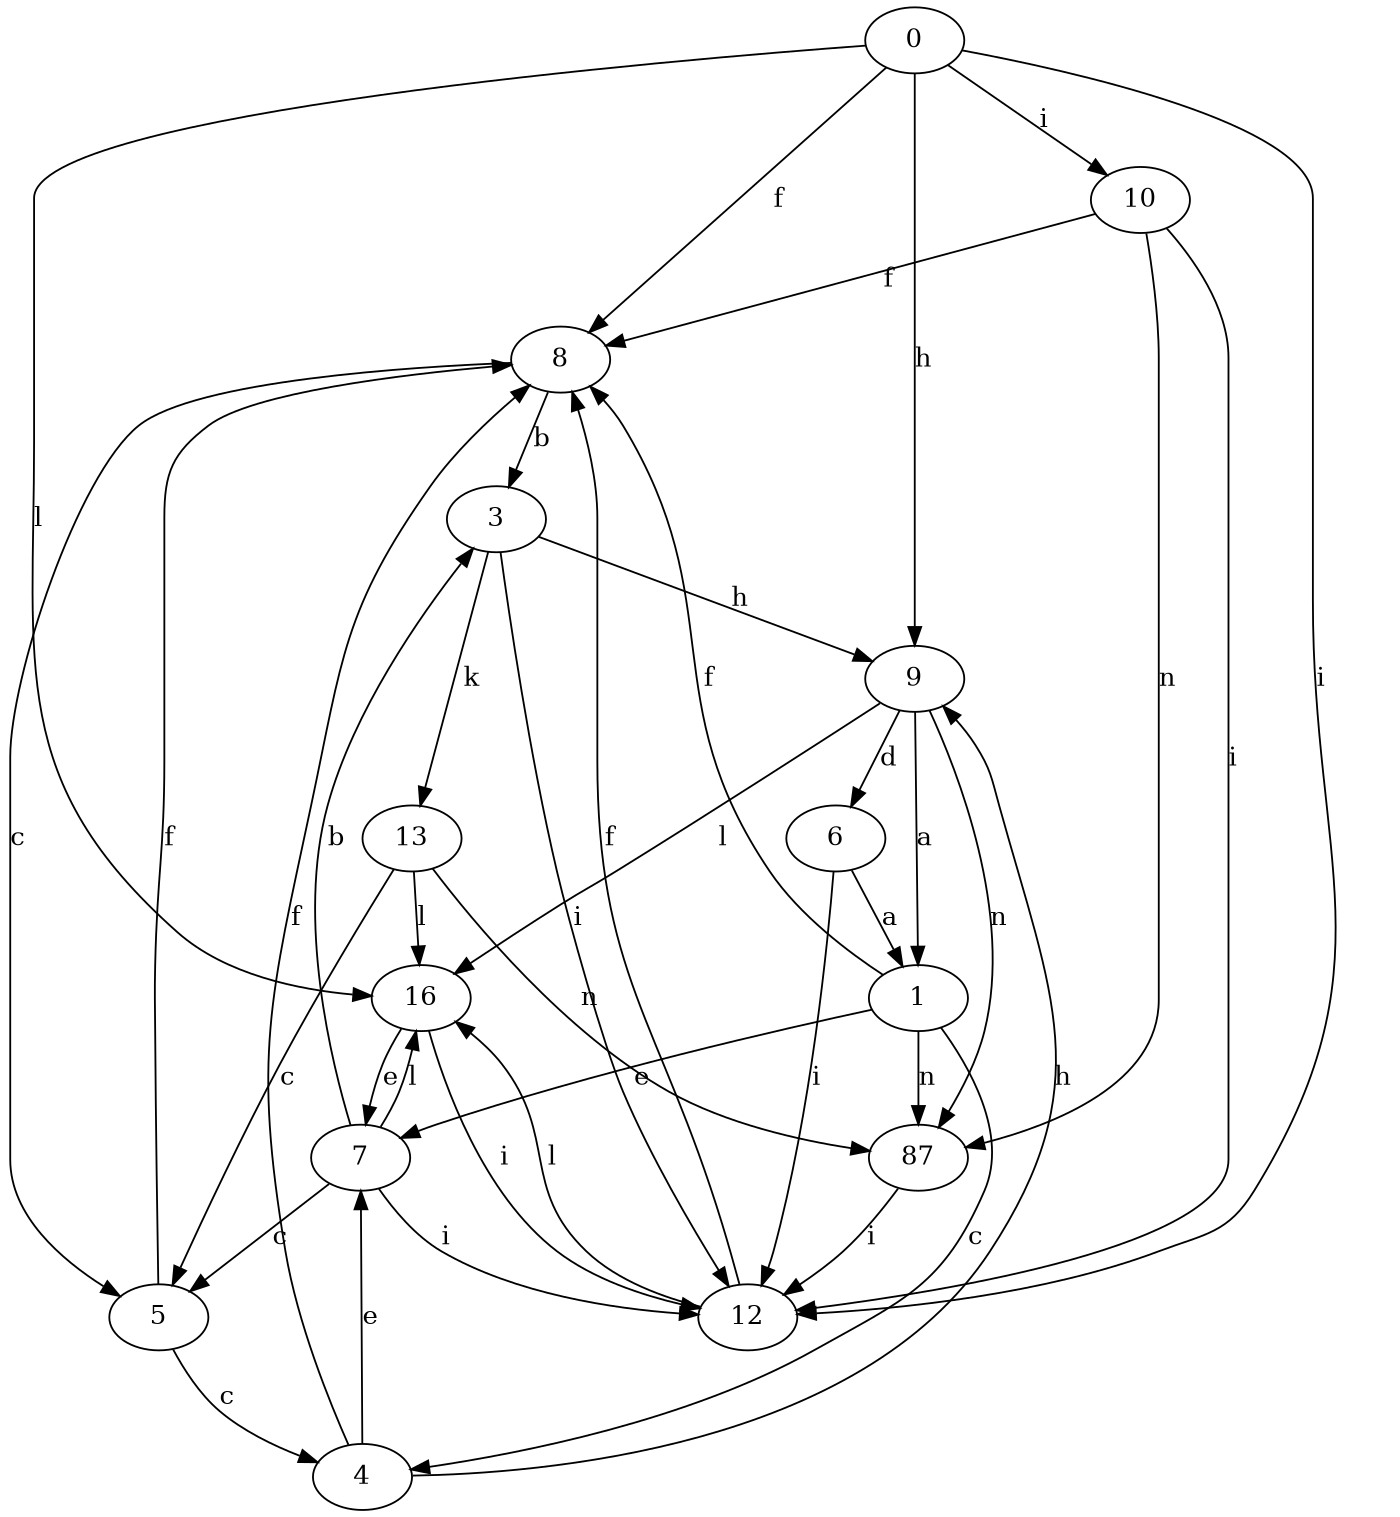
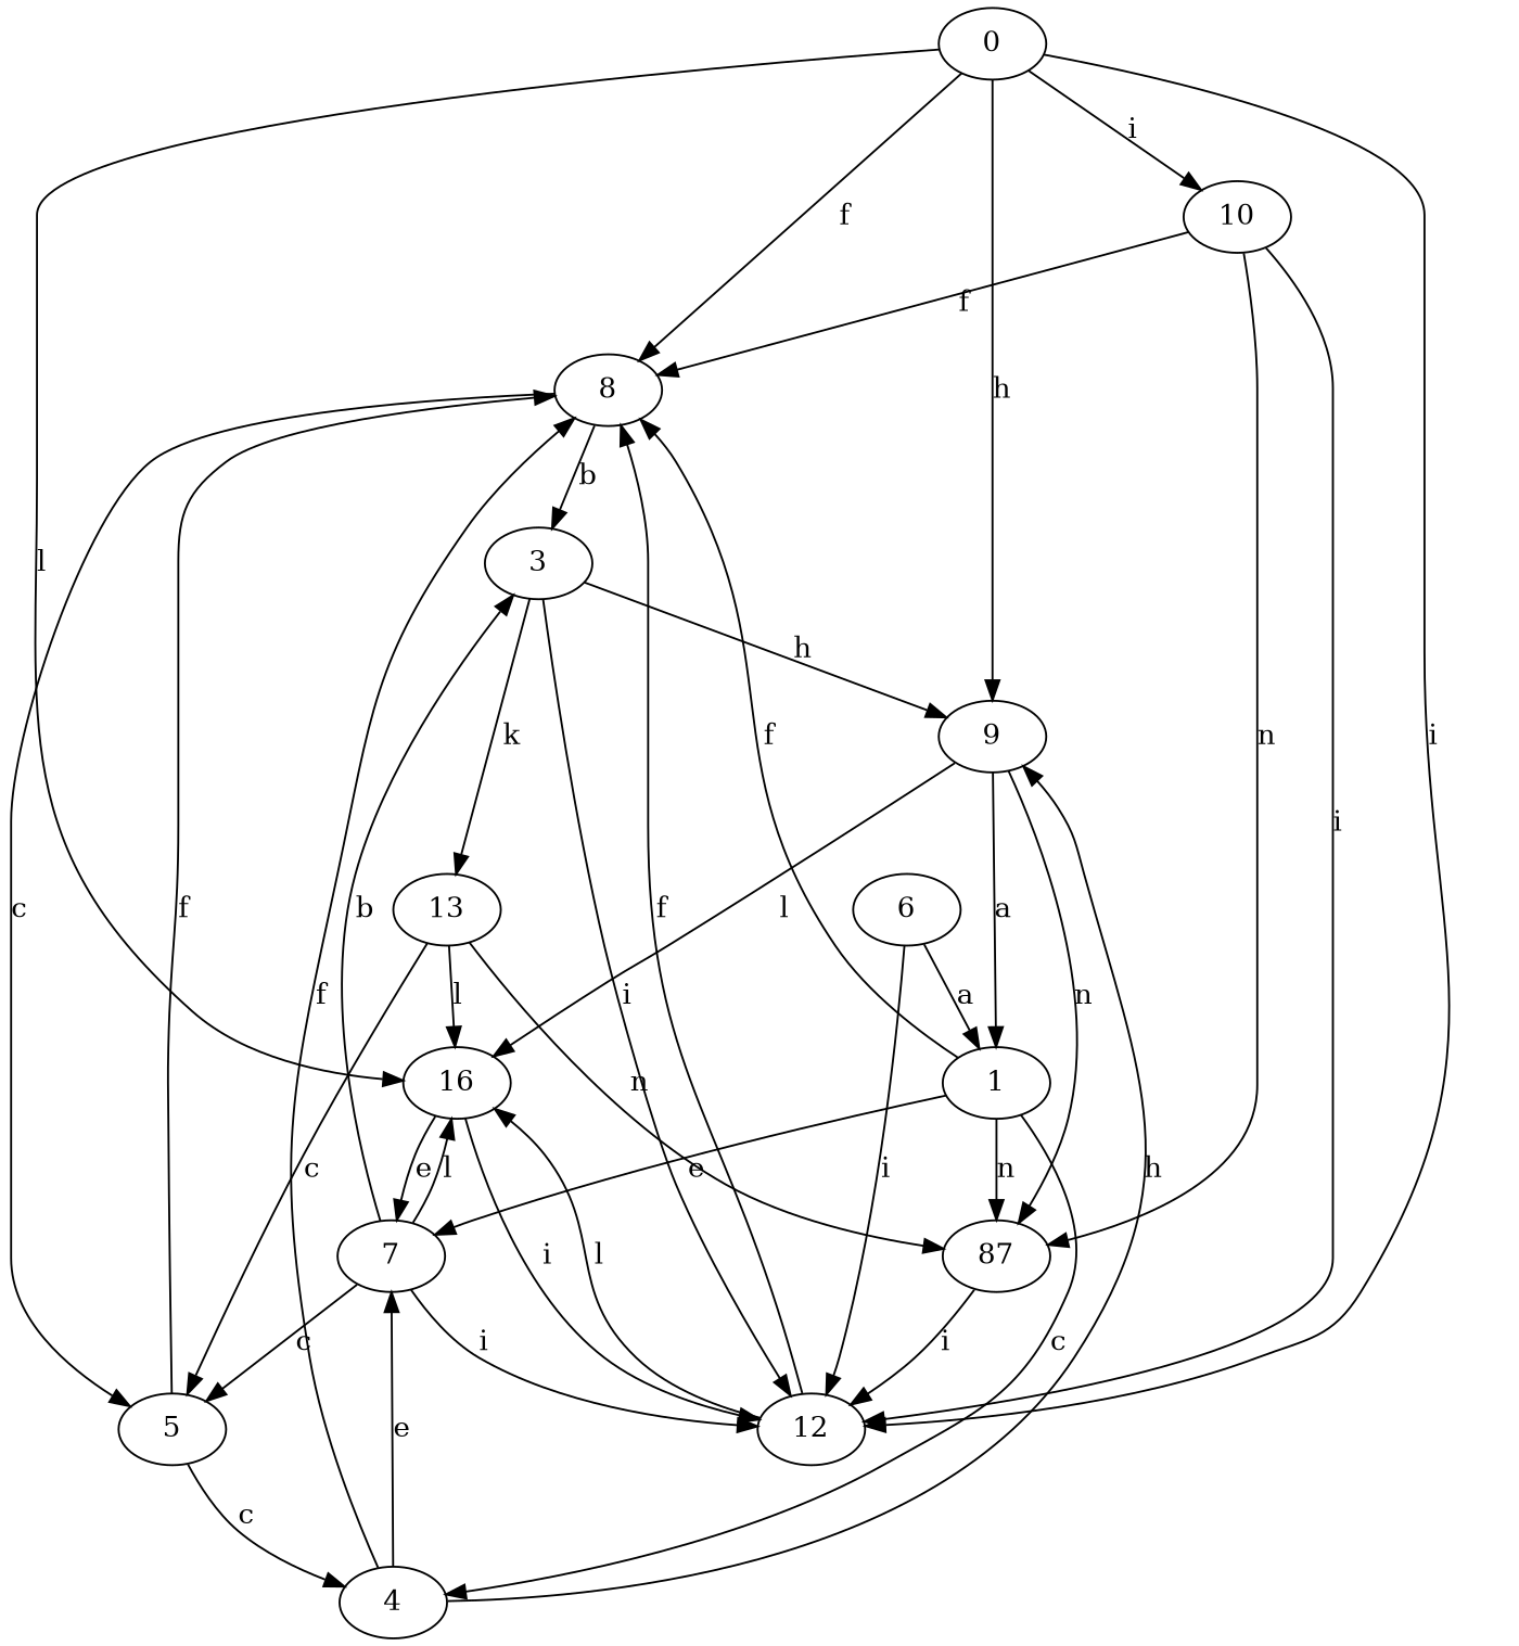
  strict digraph {
    0
    8
    9
    10
    12
    16
    6
    1
    3
    5
    n11 [label=87]
    7
    4
    13
    0 -> 8 [label=f]
    0 -> 9 [label=h]
    0 -> 10 [label=i]
    0 -> 12 [label=i]
    0 -> 16 [label=l]
    8 -> 3 [label=b]
    8 -> 5 [label=c]
    9 -> 16 [label=l]
-   9 -> 6 [label=d]
    9 -> 1 [label=a]
    9 -> n11 [label=n]
    10 -> 8 [label=f]
    10 -> 12 [label=i]
    10 -> n11 [label=n]
    12 -> 8 [label=f]
    12 -> 16 [label=l]
    16 -> 12 [label=i]
    16 -> 7 [label=e]
    6 -> 12 [label=i]
    6 -> 1 [label=a]
    1 -> 8 [label=f]
    1 -> n11 [label=n]
    1 -> 7 [label=e]
    1 -> 4 [label=c]
    3 -> 9 [label=h]
    3 -> 12 [label=i]
    3 -> 13 [label=k]
    5 -> 8 [label=f]
    5 -> 4 [label=c]
    n11 -> 12 [label=i]
    7 -> 12 [label=i]
    7 -> 16 [label=l]
    7 -> 3 [label=b]
    7 -> 5 [label=c]
    4 -> 8 [label=f]
    4 -> 9 [label=h]
    4 -> 7 [label=e]
    13 -> 16 [label=l]
    13 -> 5 [label=c]
    13 -> n11 [label=n]
  }
